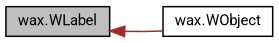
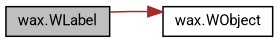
  digraph {
    rankdir=LR
    fontname=Roboto
    node [color=black fontname=Roboto fontsize=10 shape=record style=filled]
    n1 [fillcolor=grey75 fontcolor=black height=0.2 label="wax.WLabel" width=0.4]
    n2 [fillcolor=white height=0.2 label="wax.WObject" width=0.4]
-   n1 -> n2 [color=brown dir=back fontname=Roboto fontsize=10 labelfontname=Helvetica labelfontsize=10 style=solid]
+   n2 -> n1 [color=brown dir=back fontname=Roboto fontsize=10 labelfontname=Helvetica labelfontsize=10 style=solid]
  }
